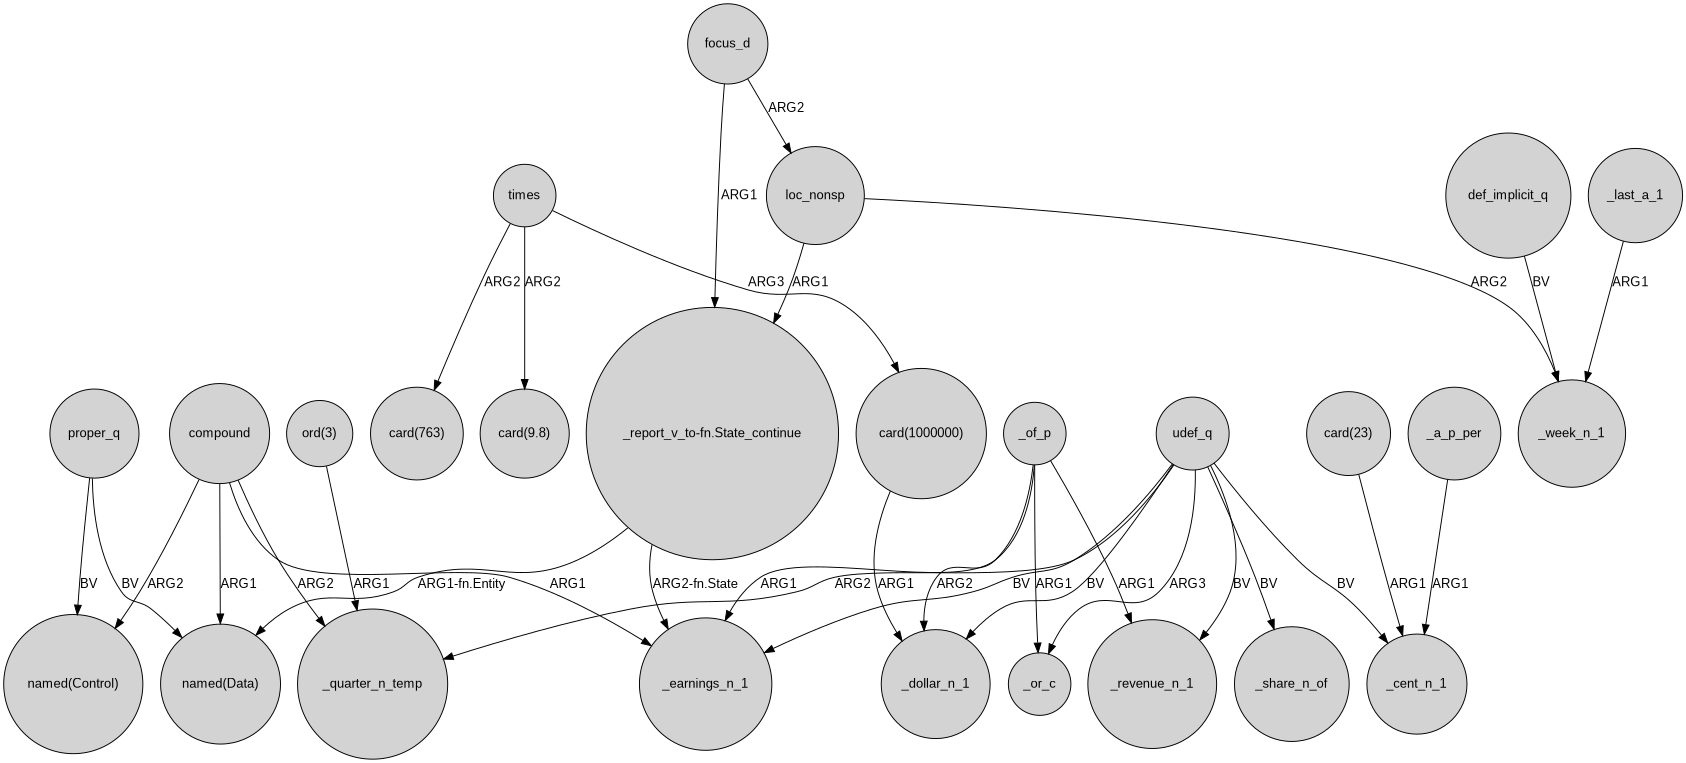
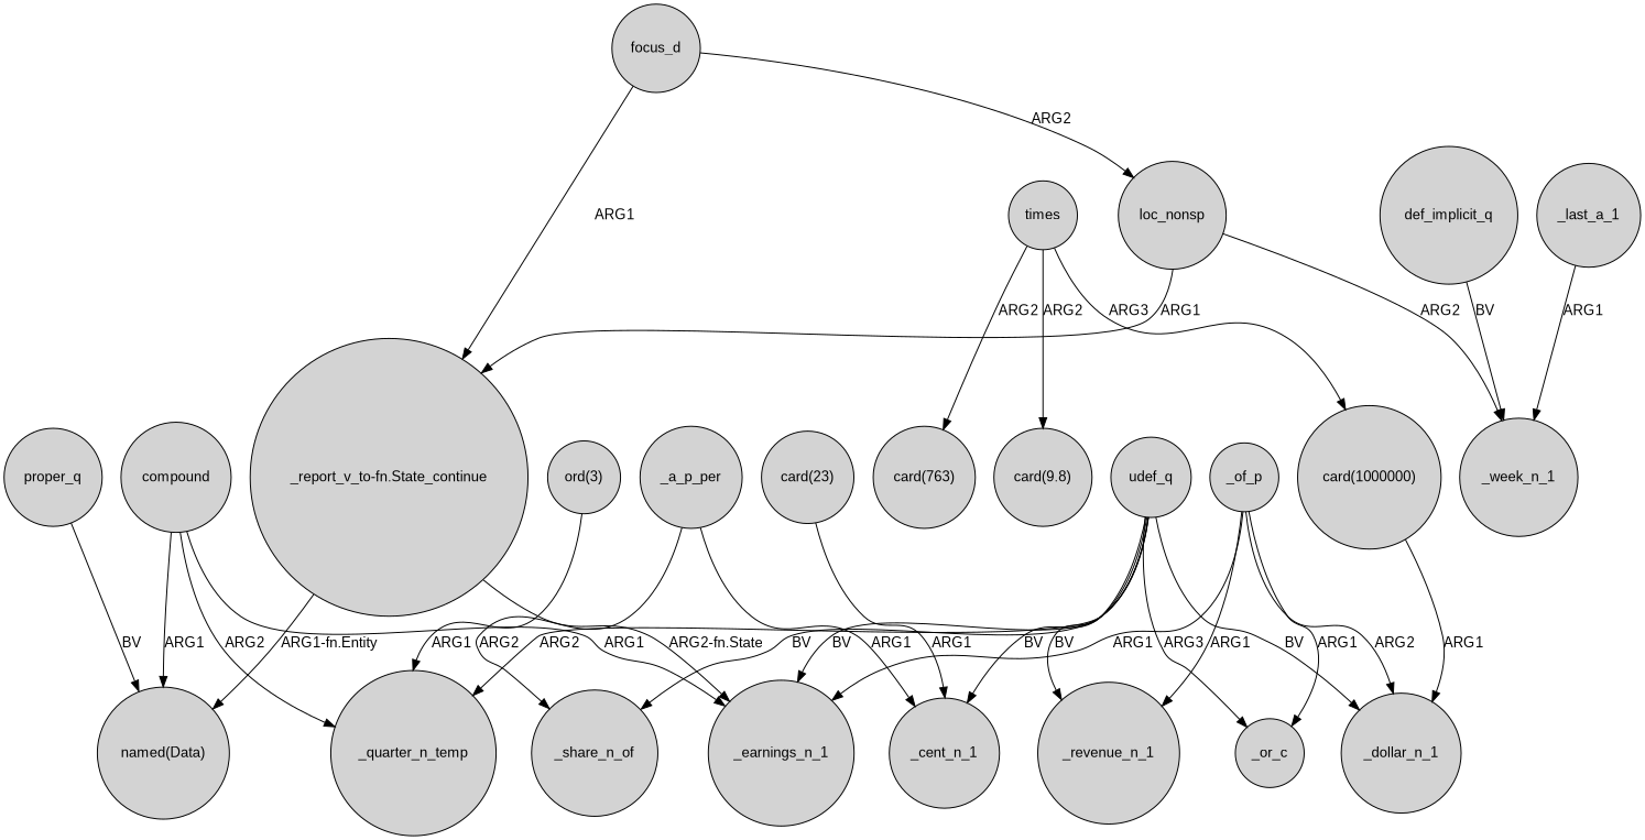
  digraph {
    fontname="Liberation Sans"
    node [fontname="Liberation Sans" shape=circle style=filled]
    edge [fontname="Liberation Sans"]
    proper_q
-   "named(Control)"
    "named(Data)"
    "_report_v_to-fn.State_continue"
    _earnings_n_1
    "ord(3)"
    _quarter_n_temp
    compound
    _a_p_per
    _cent_n_1
    _share_n_of
    times
    "card(9.8)"
    "card(1000000)"
    "card(763)"
    _dollar_n_1
    _of_p
    _revenue_n_1
    _or_c
    loc_nonsp
    _week_n_1
    focus_d
    udef_q
    _last_a_1
    def_implicit_q
    "card(23)"
-   proper_q -> "named(Control)" [label=BV]
    proper_q -> "named(Data)" [label=BV]
    "_report_v_to-fn.State_continue" -> "named(Data)" [label="ARG1-fn.Entity"]
    "_report_v_to-fn.State_continue" -> _earnings_n_1 [label="ARG2-fn.State"]
    "ord(3)" -> _quarter_n_temp [label=ARG1]
-   compound -> "named(Control)" [label=ARG2]
    compound -> "named(Data)" [label=ARG1]
    compound -> _earnings_n_1 [label=ARG1]
    compound -> _quarter_n_temp [label=ARG2]
    _a_p_per -> _cent_n_1 [label=ARG1]
+   _a_p_per -> _share_n_of [label=ARG2]
    times -> "card(9.8)" [label=ARG2]
    times -> "card(1000000)" [label=ARG3]
    times -> "card(763)" [label=ARG2]
    "card(1000000)" -> _dollar_n_1 [label=ARG1]
    _of_p -> _earnings_n_1 [label=ARG1]
    _of_p -> _dollar_n_1 [label=ARG2]
    _of_p -> _revenue_n_1 [label=ARG1]
    _of_p -> _or_c [label=ARG1]
    loc_nonsp -> "_report_v_to-fn.State_continue" [label=ARG1]
    loc_nonsp -> _week_n_1 [label=ARG2]
    focus_d -> "_report_v_to-fn.State_continue" [label=ARG1]
    focus_d -> loc_nonsp [label=ARG2]
    udef_q -> _earnings_n_1 [label=BV]
    udef_q -> _quarter_n_temp [label=ARG2]
    udef_q -> _cent_n_1 [label=BV]
    udef_q -> _share_n_of [label=BV]
    udef_q -> _dollar_n_1 [label=BV]
    udef_q -> _revenue_n_1 [label=BV]
    udef_q -> _or_c [label=ARG3]
    _last_a_1 -> _week_n_1 [label=ARG1]
    def_implicit_q -> _week_n_1 [label=BV]
    "card(23)" -> _cent_n_1 [label=ARG1]
  }
